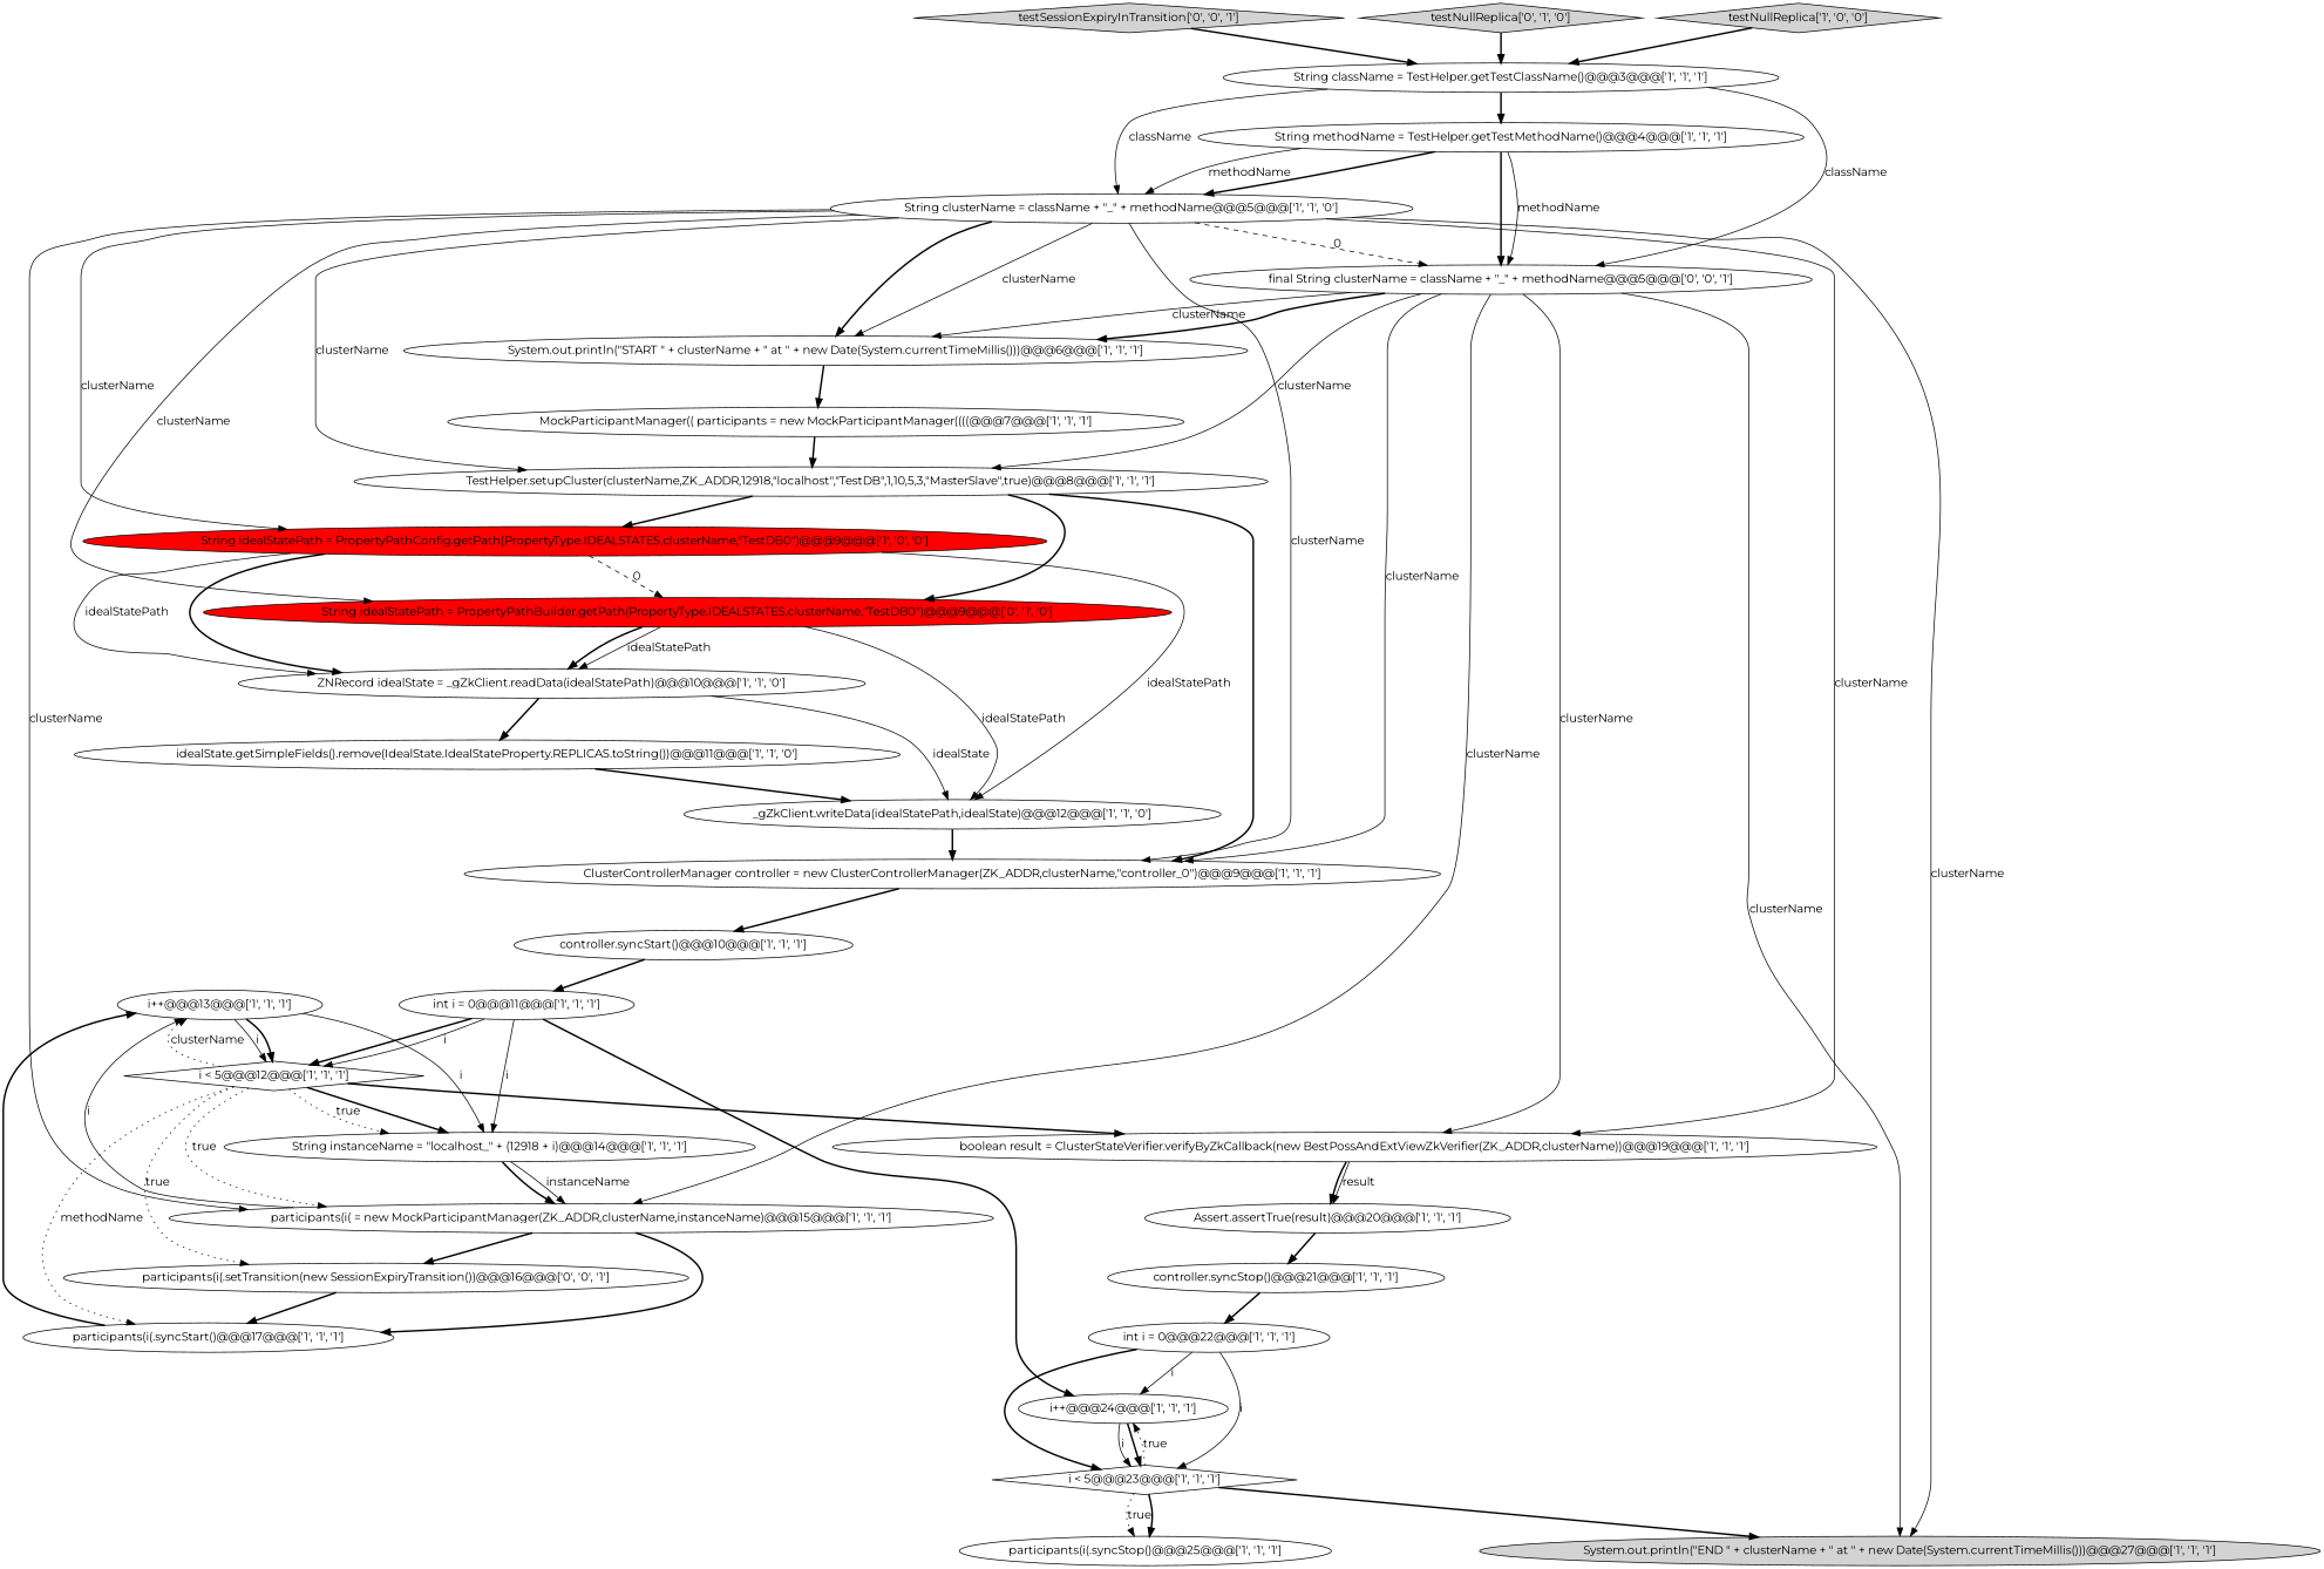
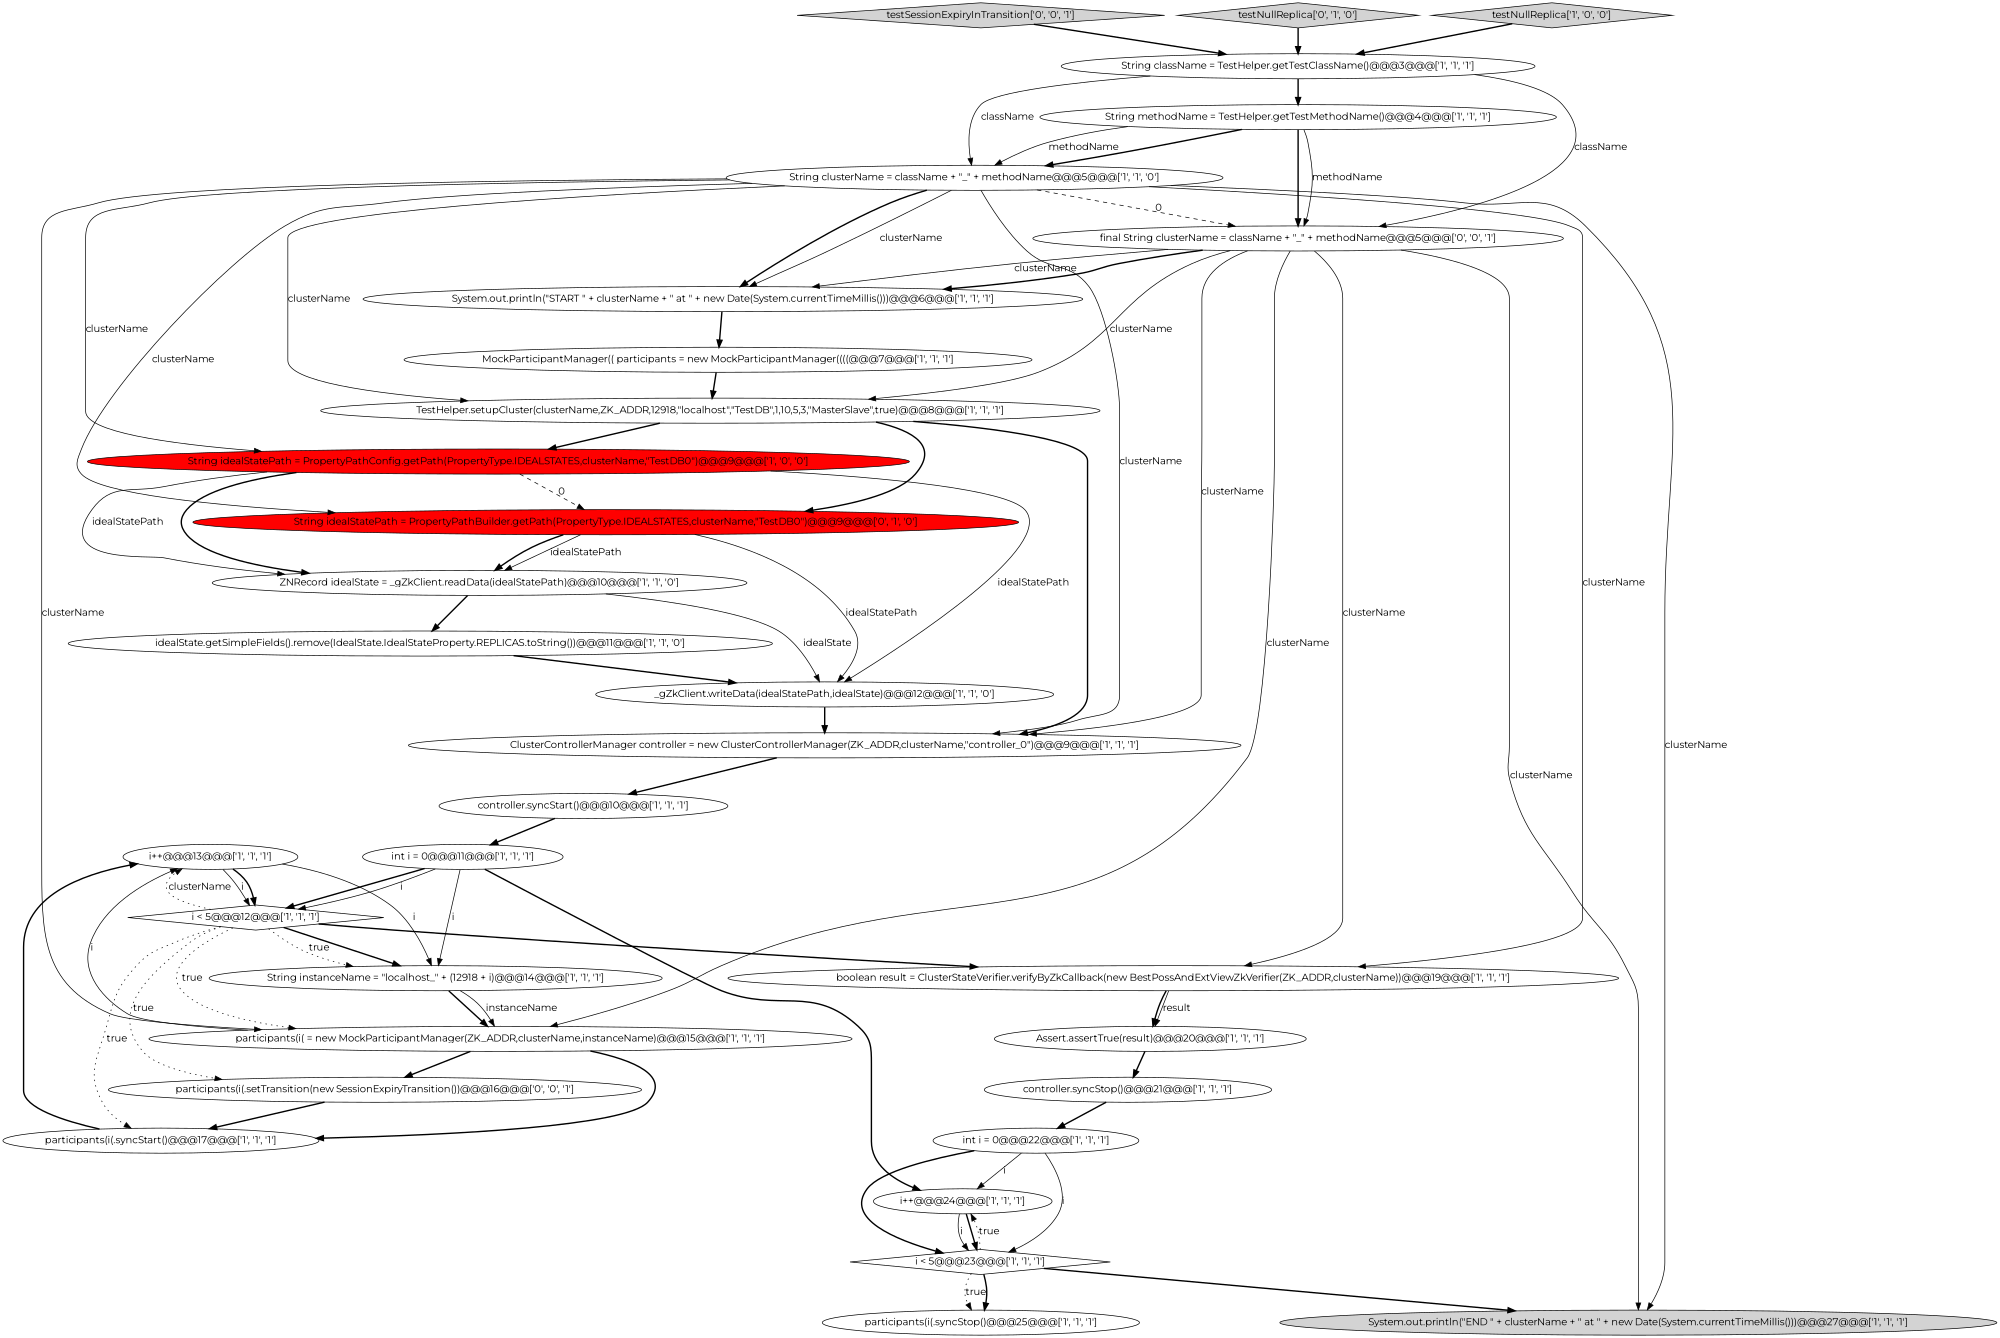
  digraph {
    fontname=Montserrat
    node [fillcolor=white fontname=Montserrat shape=ellipse style=filled]
    edge [fontname=Montserrat style=bold]
    n1 [label="i++@@@13@@@['1', '1', '1']"]
    n2 [label="String instanceName = \"localhost_\" + (12918 + i)@@@14@@@['1', '1', '1']"]
    n3 [label="i < 5@@@12@@@['1', '1', '1']" shape=diamond]
    n4 [label="participants(i( = new MockParticipantManager(ZK_ADDR,clusterName,instanceName)@@@15@@@['1', '1', '1']"]
    n5 [label="boolean result = ClusterStateVerifier.verifyByZkCallback(new BestPossAndExtViewZkVerifier(ZK_ADDR,clusterName))@@@19@@@['1', '1', '1']"]
    n6 [label="participants(i(.setTransition(new SessionExpiryTransition())@@@16@@@['0', '0', '1']"]
    n7 [label="participants(i(.syncStart()@@@17@@@['1', '1', '1']"]
    n8 [label="ClusterControllerManager controller = new ClusterControllerManager(ZK_ADDR,clusterName,\"controller_0\")@@@9@@@['1', '1', '1']"]
    n9 [label="controller.syncStart()@@@10@@@['1', '1', '1']"]
    n10 [label="int i = 0@@@11@@@['1', '1', '1']"]
    n11 [label="String clusterName = className + \"_\" + methodName@@@5@@@['1', '1', '0']"]
    n12 [label="TestHelper.setupCluster(clusterName,ZK_ADDR,12918,\"localhost\",\"TestDB\",1,10,5,3,\"MasterSlave\",true)@@@8@@@['1', '1', '1']"]
    n13 [fillcolor=lightgray label="System.out.println(\"END \" + clusterName + \" at \" + new Date(System.currentTimeMillis()))@@@27@@@['1', '1', '1']"]
    n14 [label="final String clusterName = className + \"_\" + methodName@@@5@@@['0', '0', '1']"]
    n15 [fillcolor=red label="String idealStatePath = PropertyPathBuilder.getPath(PropertyType.IDEALSTATES,clusterName,\"TestDB0\")@@@9@@@['0', '1', '0']"]
    n16 [fillcolor=red label="String idealStatePath = PropertyPathConfig.getPath(PropertyType.IDEALSTATES,clusterName,\"TestDB0\")@@@9@@@['1', '0', '0']"]
    n17 [label="System.out.println(\"START \" + clusterName + \" at \" + new Date(System.currentTimeMillis()))@@@6@@@['1', '1', '1']"]
    n18 [label="Assert.assertTrue(result)@@@20@@@['1', '1', '1']"]
    n19 [label="ZNRecord idealState = _gZkClient.readData(idealStatePath)@@@10@@@['1', '1', '0']"]
    n20 [label="_gZkClient.writeData(idealStatePath,idealState)@@@12@@@['1', '1', '0']"]
    n21 [label="MockParticipantManager(( participants = new MockParticipantManager((((@@@7@@@['1', '1', '1']"]
    n22 [label="idealState.getSimpleFields().remove(IdealState.IdealStateProperty.REPLICAS.toString())@@@11@@@['1', '1', '0']"]
    n23 [label="int i = 0@@@22@@@['1', '1', '1']"]
    n24 [label="i++@@@24@@@['1', '1', '1']"]
    n25 [label="i < 5@@@23@@@['1', '1', '1']" shape=diamond]
    n26 [label="participants(i(.syncStop()@@@25@@@['1', '1', '1']"]
    n27 [label="String className = TestHelper.getTestClassName()@@@3@@@['1', '1', '1']"]
    n28 [label="String methodName = TestHelper.getTestMethodName()@@@4@@@['1', '1', '1']"]
    n29 [label="controller.syncStop()@@@21@@@['1', '1', '1']"]
    n30 [fillcolor=lightgray label="testSessionExpiryInTransition['0', '0', '1']" shape=diamond]
    n31 [fillcolor=lightgray label="testNullReplica['0', '1', '0']" shape=diamond]
    n32 [fillcolor=lightgray label="testNullReplica['1', '0', '0']" shape=diamond]
    n1 -> n2 [label=i style=solid]
    n1 -> n3 [label=i style=solid]
    n1 -> n3
    n2 -> n4
    n2 -> n4 [label=instanceName style=solid]
    n3 -> n1 [label=clusterName style=dotted]
    n3 -> n2 [label=true style=dotted]
    n3 -> n2
    n3 -> n4 [label=true style=dotted]
    n3 -> n5
    n3 -> n6 [label=true style=dotted]
-   n3 -> n7 [label=methodName style=dotted]
+   n3 -> n7 [label=true style=dotted]
    n4 -> n1 [label=i style=solid]
    n4 -> n6
    n4 -> n7
    n5 -> n18
    n5 -> n18 [label=result style=solid]
    n6 -> n7
    n7 -> n1
    n8 -> n9
    n9 -> n10
    n10 -> n2 [label=i style=solid]
    n10 -> n3
    n10 -> n3 [label=i style=solid]
    n10 -> n24
    n11 -> n4 [label=clusterName style=solid]
    n11 -> n5 [label=clusterName style=solid]
    n11 -> n8 [label=clusterName style=solid]
    n11 -> n12 [label=clusterName style=solid]
    n11 -> n13 [label=clusterName style=solid]
    n11 -> n14 [label=0 style=dashed]
    n11 -> n15 [label=clusterName style=solid]
    n11 -> n16 [label=clusterName style=solid]
    n11 -> n17
    n11 -> n17 [label=clusterName style=solid]
    n12 -> n8
    n12 -> n15
    n12 -> n16
    n14 -> n4 [label=clusterName style=solid]
    n14 -> n5 [label=clusterName style=solid]
    n14 -> n8 [label=clusterName style=solid]
    n14 -> n12 [label=clusterName style=solid]
    n14 -> n13 [label=clusterName style=solid]
    n14 -> n17 [label=clusterName style=solid]
    n14 -> n17
    n15 -> n19 [label=idealStatePath style=solid]
    n15 -> n19
    n15 -> n20 [label=idealStatePath style=solid]
    n16 -> n15 [label=0 style=dashed]
    n16 -> n19 [label=idealStatePath style=solid]
    n16 -> n19
    n16 -> n20 [label=idealStatePath style=solid]
    n17 -> n21
    n18 -> n29
    n19 -> n20 [label=idealState style=solid]
    n19 -> n22
    n20 -> n8
    n21 -> n12
    n22 -> n20
    n23 -> n24 [label=i style=solid]
    n23 -> n25
    n23 -> n25 [label=i style=solid]
    n24 -> n25 [label=i style=solid]
    n24 -> n25
    n25 -> n13
    n25 -> n24 [label=true style=dotted]
    n25 -> n26 [label=true style=dotted]
    n25 -> n26
    n27 -> n11 [label=className style=solid]
    n27 -> n14 [label=className style=solid]
    n27 -> n28
    n28 -> n11
    n28 -> n11 [label=methodName style=solid]
    n28 -> n14
    n28 -> n14 [label=methodName style=solid]
    n29 -> n23
    n30 -> n27
    n31 -> n27
    n32 -> n27
  }
